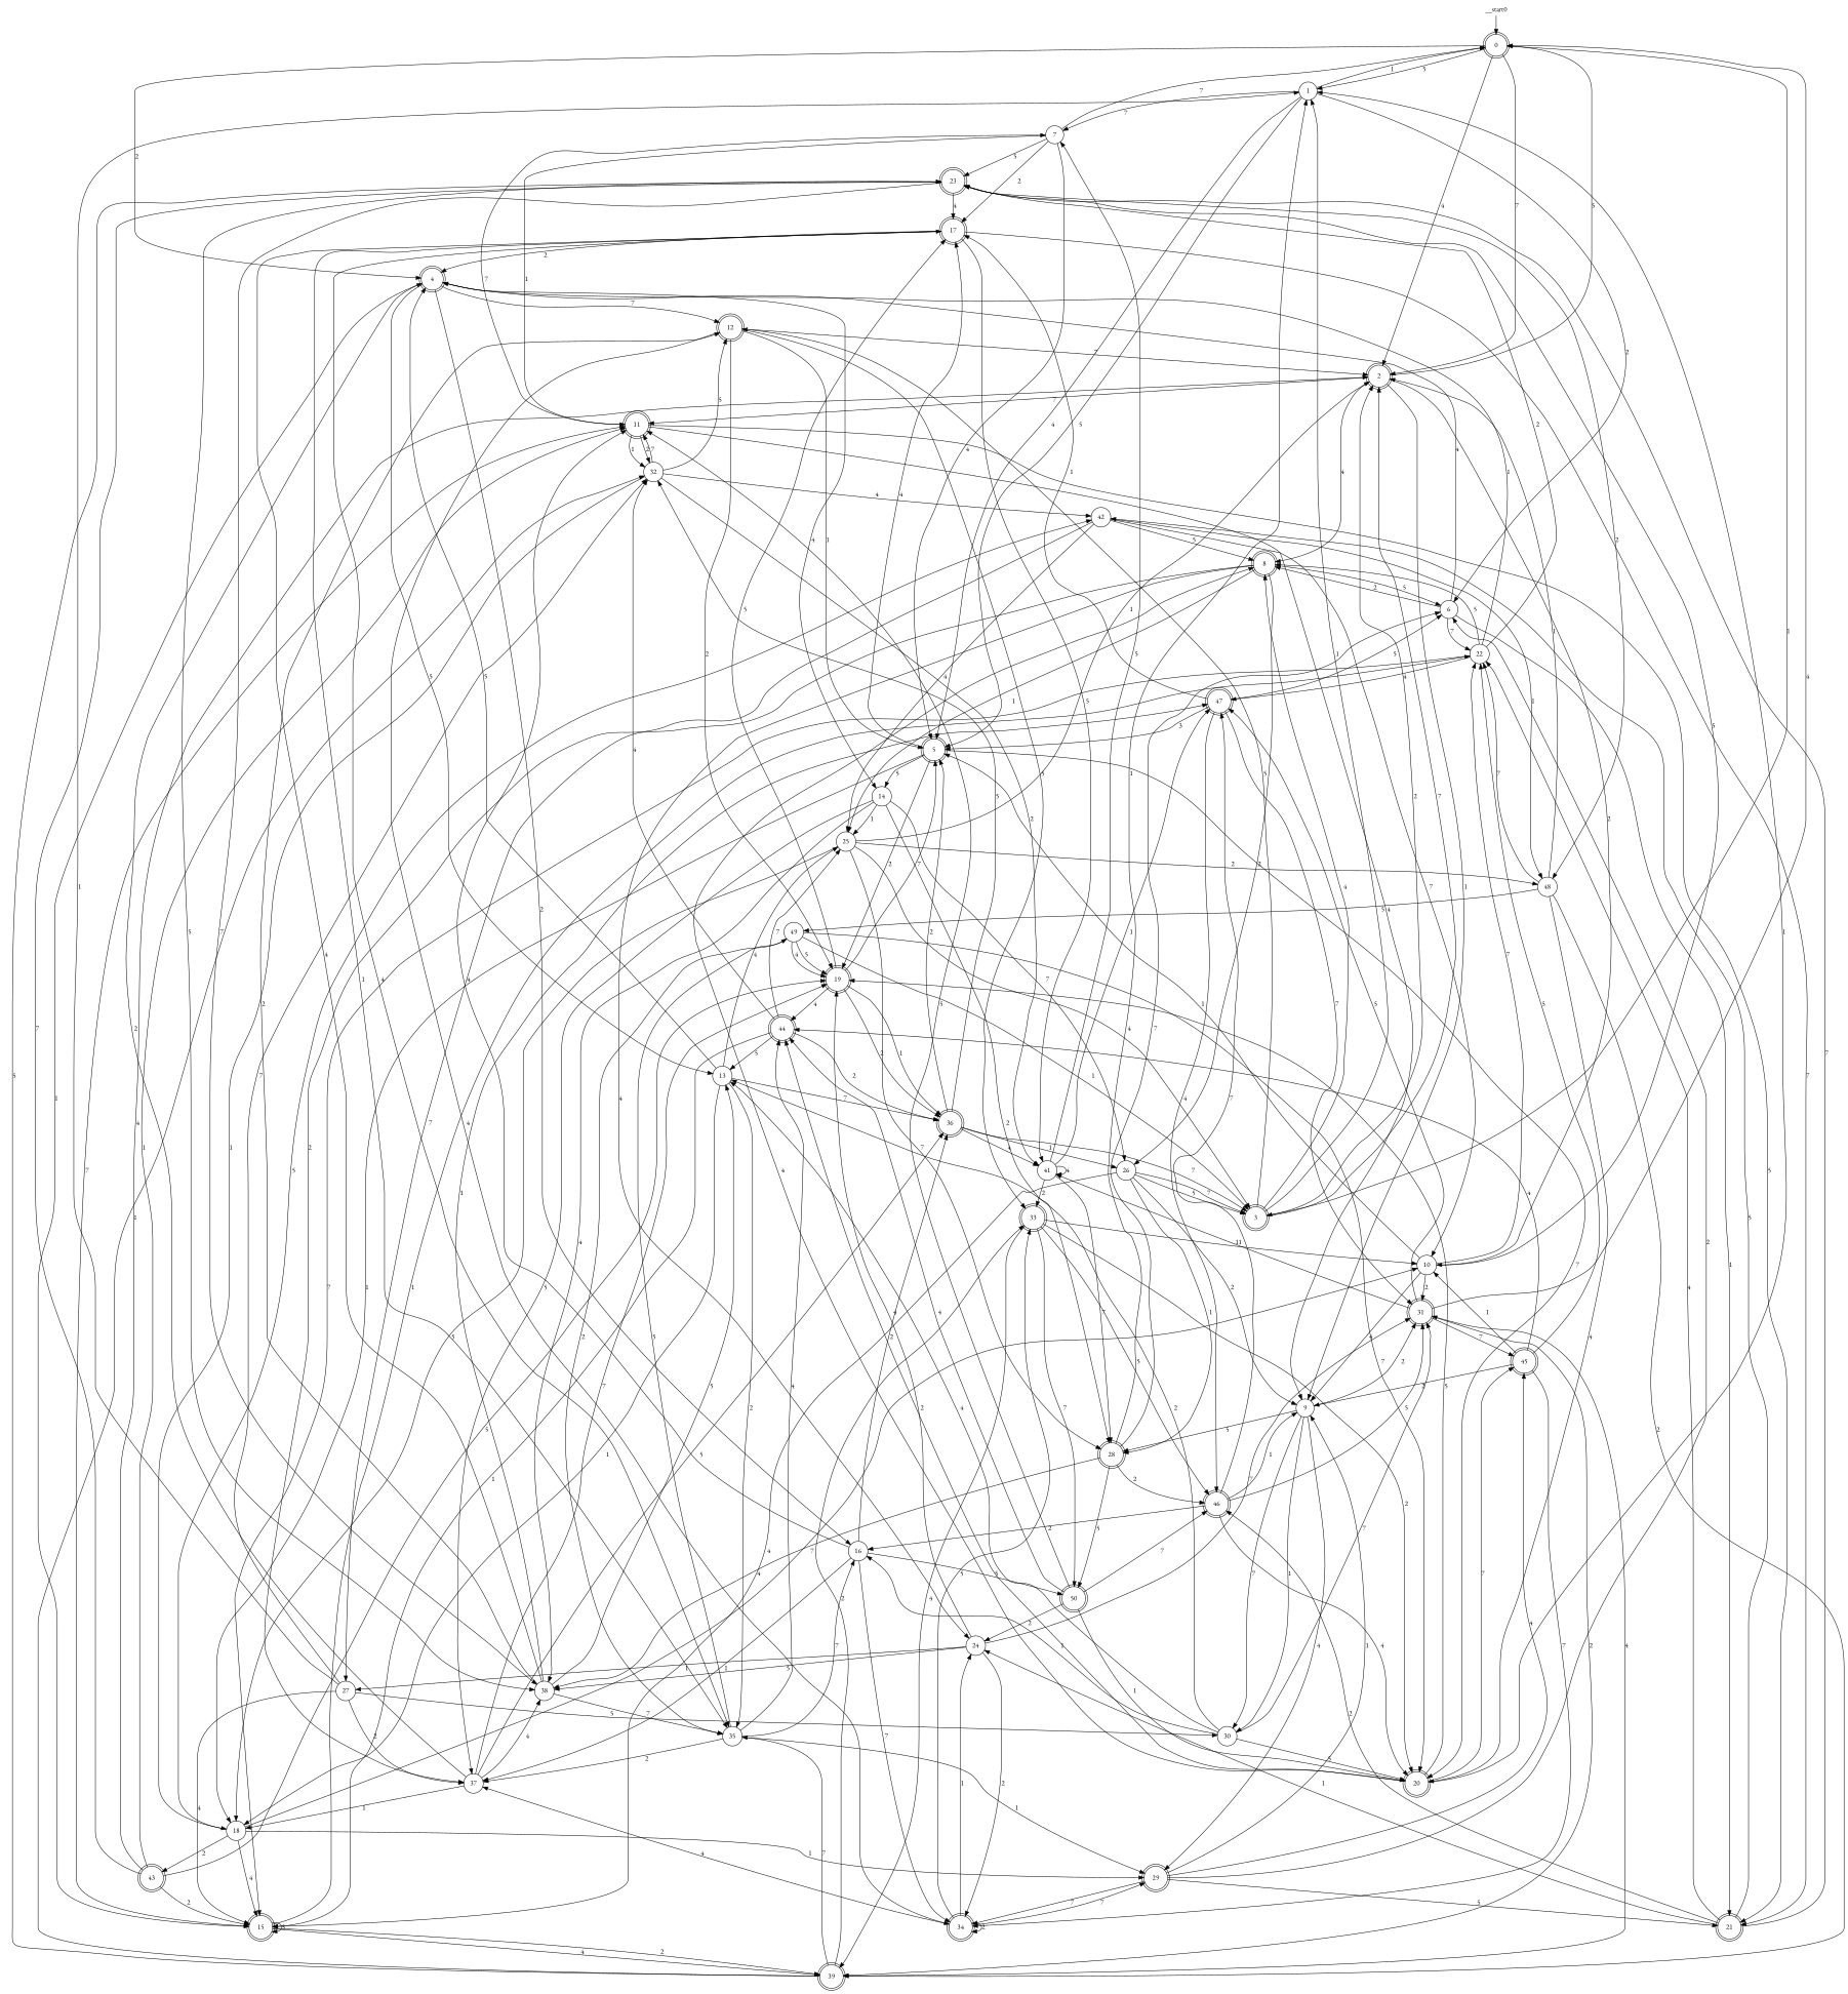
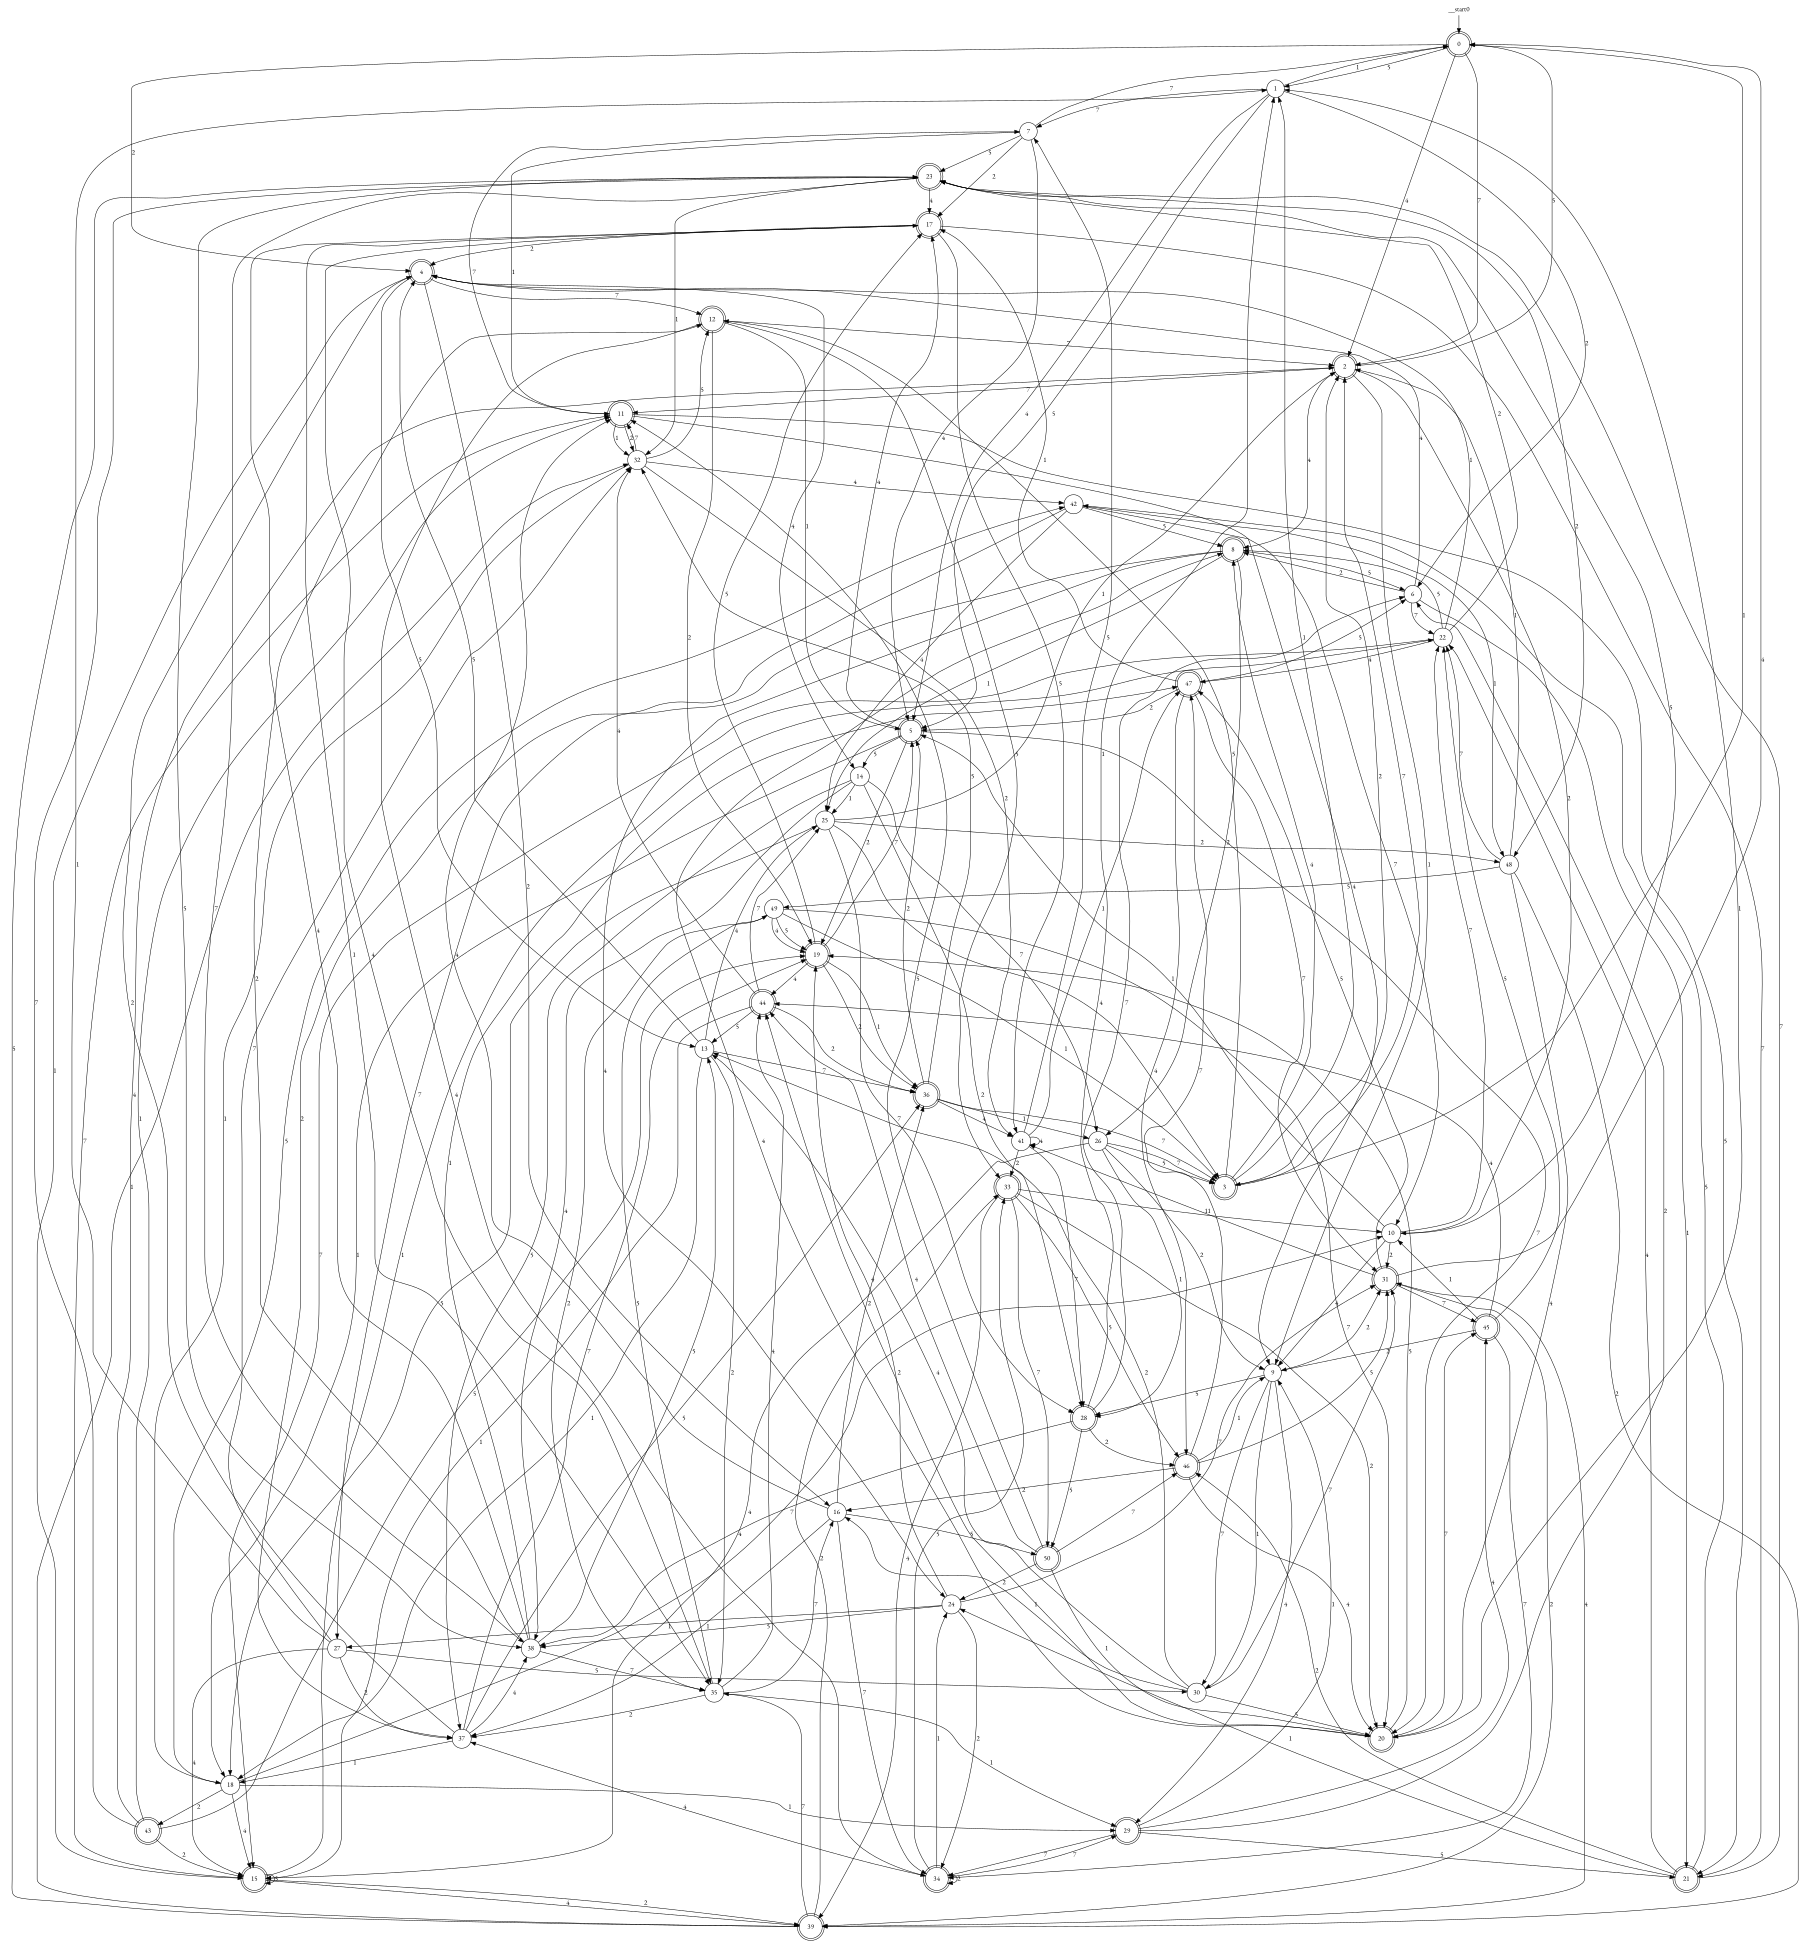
  digraph {
    fontname="EB Garamond"
    node [fontname="EB Garamond" shape=doublecircle]
    edge [fontname="EB Garamond"]
    n1 [label=0]
    n2 [label=1 shape=circle]
    n3 [label=2]
    n4 [label=3]
    n5 [label=4]
    n6 [label=5]
    n7 [label=6 shape=circle]
    n8 [label=7 shape=circle]
    n9 [label=8]
    n10 [label=9 shape=circle]
    n11 [label=10 shape=circle]
    n12 [label=11]
    n13 [label=12]
    n14 [label=13 shape=circle]
    n15 [label=14 shape=circle]
    n16 [label=15]
    n17 [label=16 shape=circle]
    n18 [label=17]
    n19 [label=18 shape=circle]
    n20 [label=19]
    n21 [label=20]
    n22 [label=21]
    n23 [label=22 shape=circle]
    n24 [label=23]
    n25 [label=24 shape=circle]
    n26 [label=25 shape=circle]
    n27 [label=26 shape=circle]
    n28 [label=27 shape=circle]
    n29 [label=28]
    n30 [label=29]
    n31 [label=30 shape=circle]
    n32 [label=31]
    n33 [label=32 shape=circle]
    n34 [label=33]
    n35 [label=34]
    n36 [label=35 shape=circle]
    n37 [label=36]
    n38 [label=37 shape=circle]
    n39 [label=38 shape=circle]
    n40 [label=39]
    n41 [label=50]
    n42 [label=41 shape=circle]
    n43 [label=42 shape=circle]
    n44 [label=43]
    n45 [label=44]
    n46 [label=45]
    n47 [label=46]
    n48 [label=47]
    n49 [label=48 shape=circle]
    n50 [label=49 shape=circle]
    __start0 [height=0 shape=none width=0]
    n1 -> n2 [label=5]
    n1 -> n3 [label=4]
    n1 -> n3 [label=7]
    n1 -> n4 [label=1]
    n1 -> n5 [label=2]
    n2 -> n1 [label=1]
    n2 -> n6 [label=5]
    n2 -> n6 [label=4]
    n2 -> n7 [label=2]
    n2 -> n8 [label=7]
    n3 -> n1 [label=5]
    n3 -> n9 [label=4]
    n3 -> n10 [label=1]
    n3 -> n11 [label=2]
    n3 -> n12 [label=7]
    n4 -> n2 [label=1]
    n4 -> n3 [label=2]
    n4 -> n3 [label=7]
    n4 -> n9 [label=4]
    n4 -> n13 [label=5]
    n5 -> n13 [label=7]
    n5 -> n14 [label=5]
    n5 -> n15 [label=4]
    n5 -> n16 [label=1]
    n5 -> n17 [label=2]
    n6 -> n15 [label=5]
    n6 -> n18 [label=4]
    n6 -> n19 [label=1]
    n6 -> n20 [label=2]
    n6 -> n21 [label=7]
    n7 -> n5 [label=4]
    n7 -> n9 [label=2]
    n7 -> n22 [label=1]
    n7 -> n23 [label=7]
    n8 -> n1 [label=7]
    n8 -> n6 [label=4]
    n8 -> n12 [label=1]
    n8 -> n18 [label=2]
    n8 -> n24 [label=5]
    n9 -> n7 [label=5]
    n9 -> n25 [label=4]
    n9 -> n26 [label=1]
    n9 -> n27 [label=2]
    n9 -> n28 [label=7]
    n10 -> n29 [label=5]
    n10 -> n30 [label=4]
    n10 -> n31 [label=1]
    n10 -> n31 [label=7]
    n10 -> n32 [label=2]
    n11 -> n6 [label=1]
    n11 -> n10 [label=4]
    n11 -> n23 [label=7]
    n11 -> n24 [label=5]
    n11 -> n32 [label=2]
    n12 -> n8 [label=7]
    n12 -> n10 [label=4]
    n12 -> n22 [label=5]
    n12 -> n33 [label=1]
    n12 -> n33 [label=2]
    n13 -> n3 [label=7]
    n13 -> n6 [label=1]
    n13 -> n20 [label=2]
    n13 -> n34 [label=5]
    n13 -> n35 [label=4]
    n14 -> n5 [label=5]
    n14 -> n19 [label=1]
    n14 -> n26 [label=4]
    n14 -> n36 [label=2]
    n14 -> n37 [label=7]
    n15 -> n26 [label=1]
    n15 -> n27 [label=7]
    n15 -> n29 [label=2]
    n15 -> n38 [label=5]
    n15 -> n39 [label=4]
    n16 -> n12 [label=7]
    n16 -> n16 [label=5]
    n16 -> n23 [label=1]
    n16 -> n40 [label=4]
    n16 -> n40 [label=2]
    n17 -> n12 [label=4]
    n17 -> n35 [label=7]
    n17 -> n37 [label=2]
    n17 -> n38 [label=1]
    n17 -> n41 [label=5]
    n18 -> n5 [label=2]
    n18 -> n22 [label=7]
    n18 -> n36 [label=4]
    n18 -> n36 [label=1]
    n18 -> n42 [label=5]
    n19 -> n11 [label=7]
    n19 -> n16 [label=4]
    n19 -> n30 [label=1]
    n19 -> n43 [label=5]
    n19 -> n44 [label=2]
    n20 -> n6 [label=7]
    n20 -> n18 [label=5]
    n20 -> n37 [label=1]
    n20 -> n37 [label=2]
    n20 -> n45 [label=4]
    n21 -> n2 [label=1]
    n21 -> n9 [label=4]
    n21 -> n20 [label=5]
    n21 -> n45 [label=2]
    n21 -> n46 [label=7]
    n22 -> n23 [label=4]
    n22 -> n24 [label=7]
    n22 -> n25 [label=1]
    n22 -> n43 [label=5]
    n22 -> n47 [label=2]
    n23 -> n5 [label=1]
    n23 -> n9 [label=5]
    n23 -> n16 [label=7]
    n23 -> n24 [label=2]
    n23 -> n48 [label=4]
    n24 -> n18 [label=4]
+   n24 -> n33 [label=1]
    n24 -> n39 [label=5]
    n24 -> n39 [label=7]
    n24 -> n49 [label=2]
    n25 -> n20 [label=4]
    n25 -> n28 [label=1]
    n25 -> n32 [label=7]
    n25 -> n35 [label=2]
    n25 -> n39 [label=5]
    n26 -> n3 [label=1]
    n26 -> n4 [label=4]
    n26 -> n19 [label=5]
    n26 -> n29 [label=7]
    n26 -> n49 [label=2]
    n27 -> n4 [label=5]
    n27 -> n4 [label=7]
    n27 -> n10 [label=2]
    n27 -> n16 [label=4]
    n27 -> n29 [label=1]
    n28 -> n2 [label=1]
    n28 -> n16 [label=4]
    n28 -> n31 [label=5]
    n28 -> n33 [label=7]
    n28 -> n38 [label=2]
    n29 -> n2 [label=1]
    n29 -> n7 [label=7]
    n29 -> n39 [label=4]
    n29 -> n41 [label=5]
    n29 -> n47 [label=2]
    n30 -> n7 [label=2]
    n30 -> n10 [label=1]
    n30 -> n22 [label=5]
    n30 -> n35 [label=7]
    n30 -> n46 [label=4]
    n31 -> n14 [label=4]
    n31 -> n14 [label=2]
    n31 -> n17 [label=1]
    n31 -> n21 [label=5]
    n31 -> n32 [label=7]
    n32 -> n1 [label=4]
    n32 -> n40 [label=2]
    n32 -> n42 [label=1]
    n32 -> n46 [label=7]
    n32 -> n48 [label=5]
    n33 -> n12 [label=7]
    n33 -> n13 [label=5]
    n33 -> n19 [label=1]
    n33 -> n42 [label=2]
    n33 -> n43 [label=4]
    n34 -> n11 [label=1]
    n34 -> n21 [label=2]
    n34 -> n40 [label=4]
    n34 -> n41 [label=7]
    n34 -> n47 [label=5]
    n35 -> n25 [label=1]
    n35 -> n30 [label=7]
    n35 -> n34 [label=5]
    n35 -> n35 [label=2]
    n35 -> n38 [label=4]
    n36 -> n17 [label=7]
    n36 -> n30 [label=1]
    n36 -> n38 [label=2]
    n36 -> n45 [label=4]
    n36 -> n50 [label=5]
    n37 -> n4 [label=7]
    n37 -> n6 [label=2]
    n37 -> n27 [label=1]
    n37 -> n33 [label=5]
    n37 -> n42 [label=4]
    n38 -> n5 [label=2]
    n38 -> n19 [label=1]
    n38 -> n20 [label=7]
    n38 -> n37 [label=5]
    n38 -> n39 [label=4]
    n39 -> n13 [label=2]
    n39 -> n14 [label=5]
    n39 -> n18 [label=4]
    n39 -> n36 [label=7]
    n39 -> n48 [label=1]
    n40 -> n24 [label=5]
    n40 -> n32 [label=4]
    n40 -> n33 [label=1]
    n40 -> n34 [label=2]
    n40 -> n36 [label=7]
    n41 -> n12 [label=5]
    n41 -> n21 [label=1]
    n41 -> n25 [label=2]
    n41 -> n45 [label=4]
    n41 -> n47 [label=7]
    n42 -> n8 [label=5]
    n42 -> n29 [label=7]
    n42 -> n34 [label=2]
    n42 -> n42 [label=4]
    n42 -> n48 [label=1]
    n43 -> n9 [label=5]
    n43 -> n11 [label=7]
    n43 -> n26 [label=4]
    n43 -> n38 [label=2]
    n43 -> n49 [label=1]
    n44 -> n3 [label=4]
    n44 -> n12 [label=1]
    n44 -> n16 [label=2]
    n44 -> n20 [label=5]
    n44 -> n24 [label=7]
    n45 -> n14 [label=5]
    n45 -> n16 [label=1]
    n45 -> n26 [label=7]
    n45 -> n33 [label=4]
    n45 -> n37 [label=2]
    n46 -> n10 [label=2]
    n46 -> n11 [label=1]
    n46 -> n23 [label=5]
    n46 -> n35 [label=7]
    n46 -> n45 [label=4]
    n47 -> n10 [label=1]
    n47 -> n17 [label=2]
    n47 -> n21 [label=4]
    n47 -> n32 [label=5]
    n47 -> n48 [label=7]
-   n48 -> n6 [label=3]
+   n48 -> n6 [label=2]
    n48 -> n7 [label=5]
    n48 -> n18 [label=1]
    n48 -> n32 [label=7]
    n48 -> n47 [label=4]
    n49 -> n3 [label=1]
    n49 -> n21 [label=4]
    n49 -> n23 [label=7]
    n49 -> n40 [label=2]
    n49 -> n50 [label=5]
    n50 -> n4 [label=1]
    n50 -> n20 [label=5]
    n50 -> n20 [label=4]
    n50 -> n21 [label=7]
    n50 -> n36 [label=2]
    __start0 -> n1
  }
